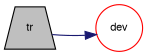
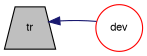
  digraph {
    rankdir=LR
    node [fontname=FreeSans fontsize=10]
    n1 [color=black fillcolor=grey75 fontcolor=black height=0.2 label=tr shape=trapezium style=filled width=0.4]
    n2 [color=red height=0.2 label=dev shape=circle width=0.4]
-   n1 -> n2 [color=midnightblue fontname=FreeSans fontsize=10 labelfontname=FreeSans labelfontsize=10 style=solid]
+   n2 -> n1 [color=midnightblue fontname=FreeSans fontsize=10 labelfontname=FreeSans labelfontsize=10 style=solid]
  }
